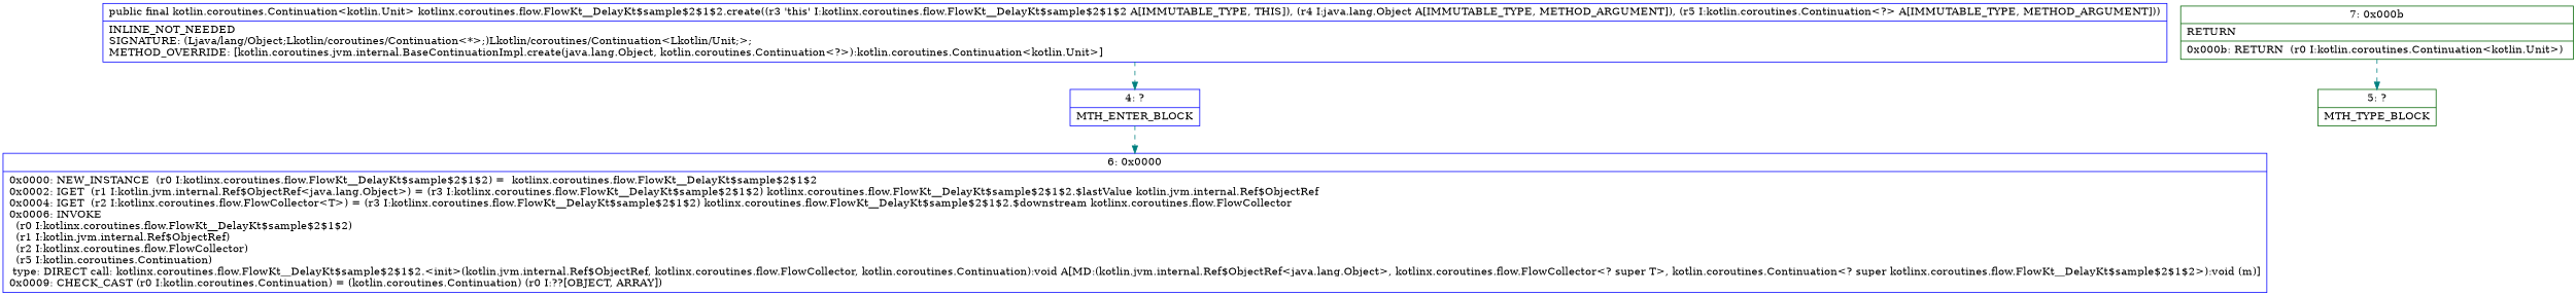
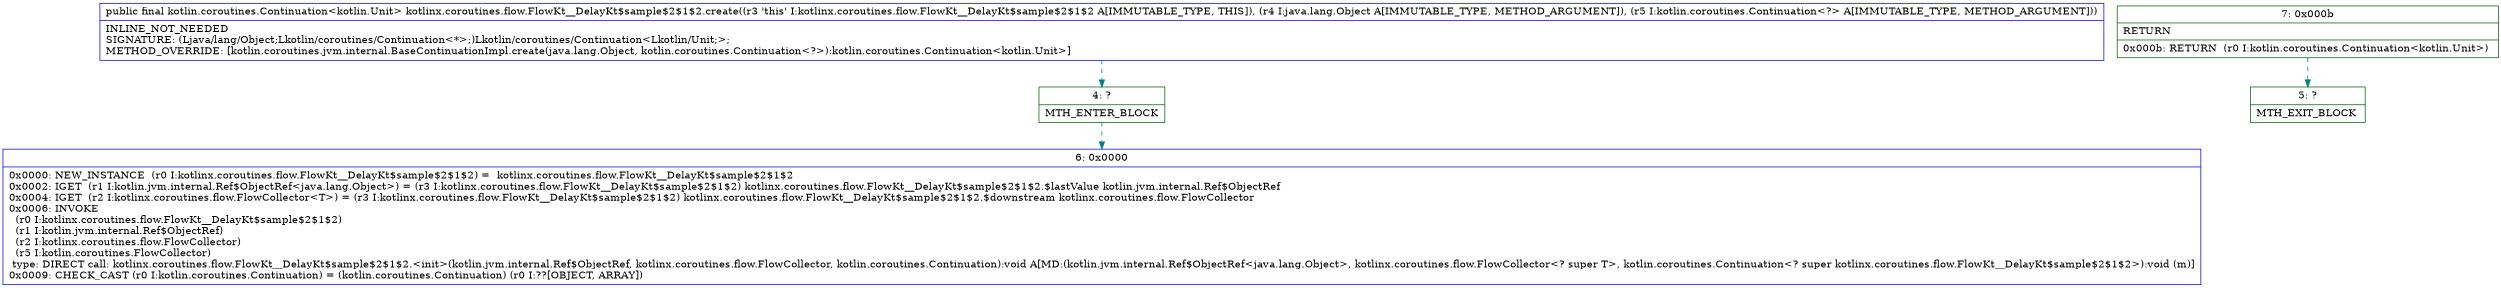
  digraph {
    node [color=blue shape=record]
    edge [color=teal style=dashed]
-   n1 [label="{4\:\ ?|MTH_ENTER_BLOCK\l}"]
-   n2 [label="{6\:\ 0x0000|0x0000: NEW_INSTANCE  (r0 I:kotlinx.coroutines.flow.FlowKt__DelayKt$sample$2$1$2) =  kotlinx.coroutines.flow.FlowKt__DelayKt$sample$2$1$2 \l0x0002: IGET  (r1 I:kotlin.jvm.internal.Ref$ObjectRef\<java.lang.Object\>) = (r3 I:kotlinx.coroutines.flow.FlowKt__DelayKt$sample$2$1$2) kotlinx.coroutines.flow.FlowKt__DelayKt$sample$2$1$2.$lastValue kotlin.jvm.internal.Ref$ObjectRef \l0x0004: IGET  (r2 I:kotlinx.coroutines.flow.FlowCollector\<T\>) = (r3 I:kotlinx.coroutines.flow.FlowKt__DelayKt$sample$2$1$2) kotlinx.coroutines.flow.FlowKt__DelayKt$sample$2$1$2.$downstream kotlinx.coroutines.flow.FlowCollector \l0x0006: INVOKE  \l  (r0 I:kotlinx.coroutines.flow.FlowKt__DelayKt$sample$2$1$2)\l  (r1 I:kotlin.jvm.internal.Ref$ObjectRef)\l  (r2 I:kotlinx.coroutines.flow.FlowCollector)\l  (r5 I:kotlin.coroutines.Continuation)\l type: DIRECT call: kotlinx.coroutines.flow.FlowKt__DelayKt$sample$2$1$2.\<init\>(kotlin.jvm.internal.Ref$ObjectRef, kotlinx.coroutines.flow.FlowCollector, kotlin.coroutines.Continuation):void A[MD:(kotlin.jvm.internal.Ref$ObjectRef\<java.lang.Object\>, kotlinx.coroutines.flow.FlowCollector\<? super T\>, kotlin.coroutines.Continuation\<? super kotlinx.coroutines.flow.FlowKt__DelayKt$sample$2$1$2\>):void (m)]\l0x0009: CHECK_CAST (r0 I:kotlin.coroutines.Continuation) = (kotlin.coroutines.Continuation) (r0 I:??[OBJECT, ARRAY]) \l}"]
+   n1 [color=darkgreen label="{4\:\ ?|MTH_ENTER_BLOCK\l}"]
+   n2 [label="{6\:\ 0x0000|0x0000: NEW_INSTANCE  (r0 I:kotlinx.coroutines.flow.FlowKt__DelayKt$sample$2$1$2) =  kotlinx.coroutines.flow.FlowKt__DelayKt$sample$2$1$2 \l0x0002: IGET  (r1 I:kotlin.jvm.internal.Ref$ObjectRef\<java.lang.Object\>) = (r3 I:kotlinx.coroutines.flow.FlowKt__DelayKt$sample$2$1$2) kotlinx.coroutines.flow.FlowKt__DelayKt$sample$2$1$2.$lastValue kotlin.jvm.internal.Ref$ObjectRef \l0x0004: IGET  (r2 I:kotlinx.coroutines.flow.FlowCollector\<T\>) = (r3 I:kotlinx.coroutines.flow.FlowKt__DelayKt$sample$2$1$2) kotlinx.coroutines.flow.FlowKt__DelayKt$sample$2$1$2.$downstream kotlinx.coroutines.flow.FlowCollector \l0x0006: INVOKE  \l  (r0 I:kotlinx.coroutines.flow.FlowKt__DelayKt$sample$2$1$2)\l  (r1 I:kotlin.jvm.internal.Ref$ObjectRef)\l  (r2 I:kotlinx.coroutines.flow.FlowCollector)\l  (r5 I:kotlin.coroutines.FlowCollector)\l type: DIRECT call: kotlinx.coroutines.flow.FlowKt__DelayKt$sample$2$1$2.\<init\>(kotlin.jvm.internal.Ref$ObjectRef, kotlinx.coroutines.flow.FlowCollector, kotlin.coroutines.Continuation):void A[MD:(kotlin.jvm.internal.Ref$ObjectRef\<java.lang.Object\>, kotlinx.coroutines.flow.FlowCollector\<? super T\>, kotlin.coroutines.Continuation\<? super kotlinx.coroutines.flow.FlowKt__DelayKt$sample$2$1$2\>):void (m)]\l0x0009: CHECK_CAST (r0 I:kotlin.coroutines.Continuation) = (kotlin.coroutines.Continuation) (r0 I:??[OBJECT, ARRAY]) \l}"]
    n3 [color=darkgreen label="{7\:\ 0x000b|RETURN\l|0x000b: RETURN  (r0 I:kotlin.coroutines.Continuation\<kotlin.Unit\>) \l}"]
-   n4 [color=darkgreen label="{5\:\ ?|MTH_TYPE_BLOCK\l}"]
+   n4 [color=darkgreen label="{5\:\ ?|MTH_EXIT_BLOCK\l}"]
    n5 [label="{public final kotlin.coroutines.Continuation\<kotlin.Unit\> kotlinx.coroutines.flow.FlowKt__DelayKt$sample$2$1$2.create((r3 'this' I:kotlinx.coroutines.flow.FlowKt__DelayKt$sample$2$1$2 A[IMMUTABLE_TYPE, THIS]), (r4 I:java.lang.Object A[IMMUTABLE_TYPE, METHOD_ARGUMENT]), (r5 I:kotlin.coroutines.Continuation\<?\> A[IMMUTABLE_TYPE, METHOD_ARGUMENT]))  | INLINE_NOT_NEEDED\lSIGNATURE: (Ljava\/lang\/Object;Lkotlin\/coroutines\/Continuation\<*\>;)Lkotlin\/coroutines\/Continuation\<Lkotlin\/Unit;\>;\lMETHOD_OVERRIDE: [kotlin.coroutines.jvm.internal.BaseContinuationImpl.create(java.lang.Object, kotlin.coroutines.Continuation\<?\>):kotlin.coroutines.Continuation\<kotlin.Unit\>]\l}"]
    n1 -> n2
    n3 -> n4
    n5 -> n1
  }
